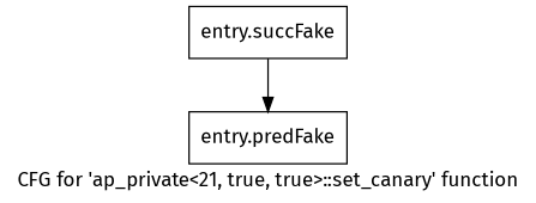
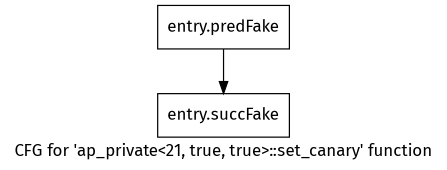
  digraph {
    label="CFG for 'ap_private\<21, true, true\>::set_canary' function"
    fontname="Fira Sans"
    node [shape=record fontname="Fira Sans"]
    n1 [label="{entry.predFake}"]
    n2 [filename="/home/omerfaruk/tools/Xilinx/Vitis_HLS/2023.2/include/etc/ap_private.h" label="{entry.succFake}" linenumber=1385]
-   n2 -> n1 [execusionnum=3 filename="/home/omerfaruk/tools/Xilinx/Vitis_HLS/2023.2/include/etc/ap_private.h" fontname="Fira Sans"]
+   n1 -> n2 [execusionnum=3 filename="/home/omerfaruk/tools/Xilinx/Vitis_HLS/2023.2/include/etc/ap_private.h" fontname="Fira Sans"]
  }
